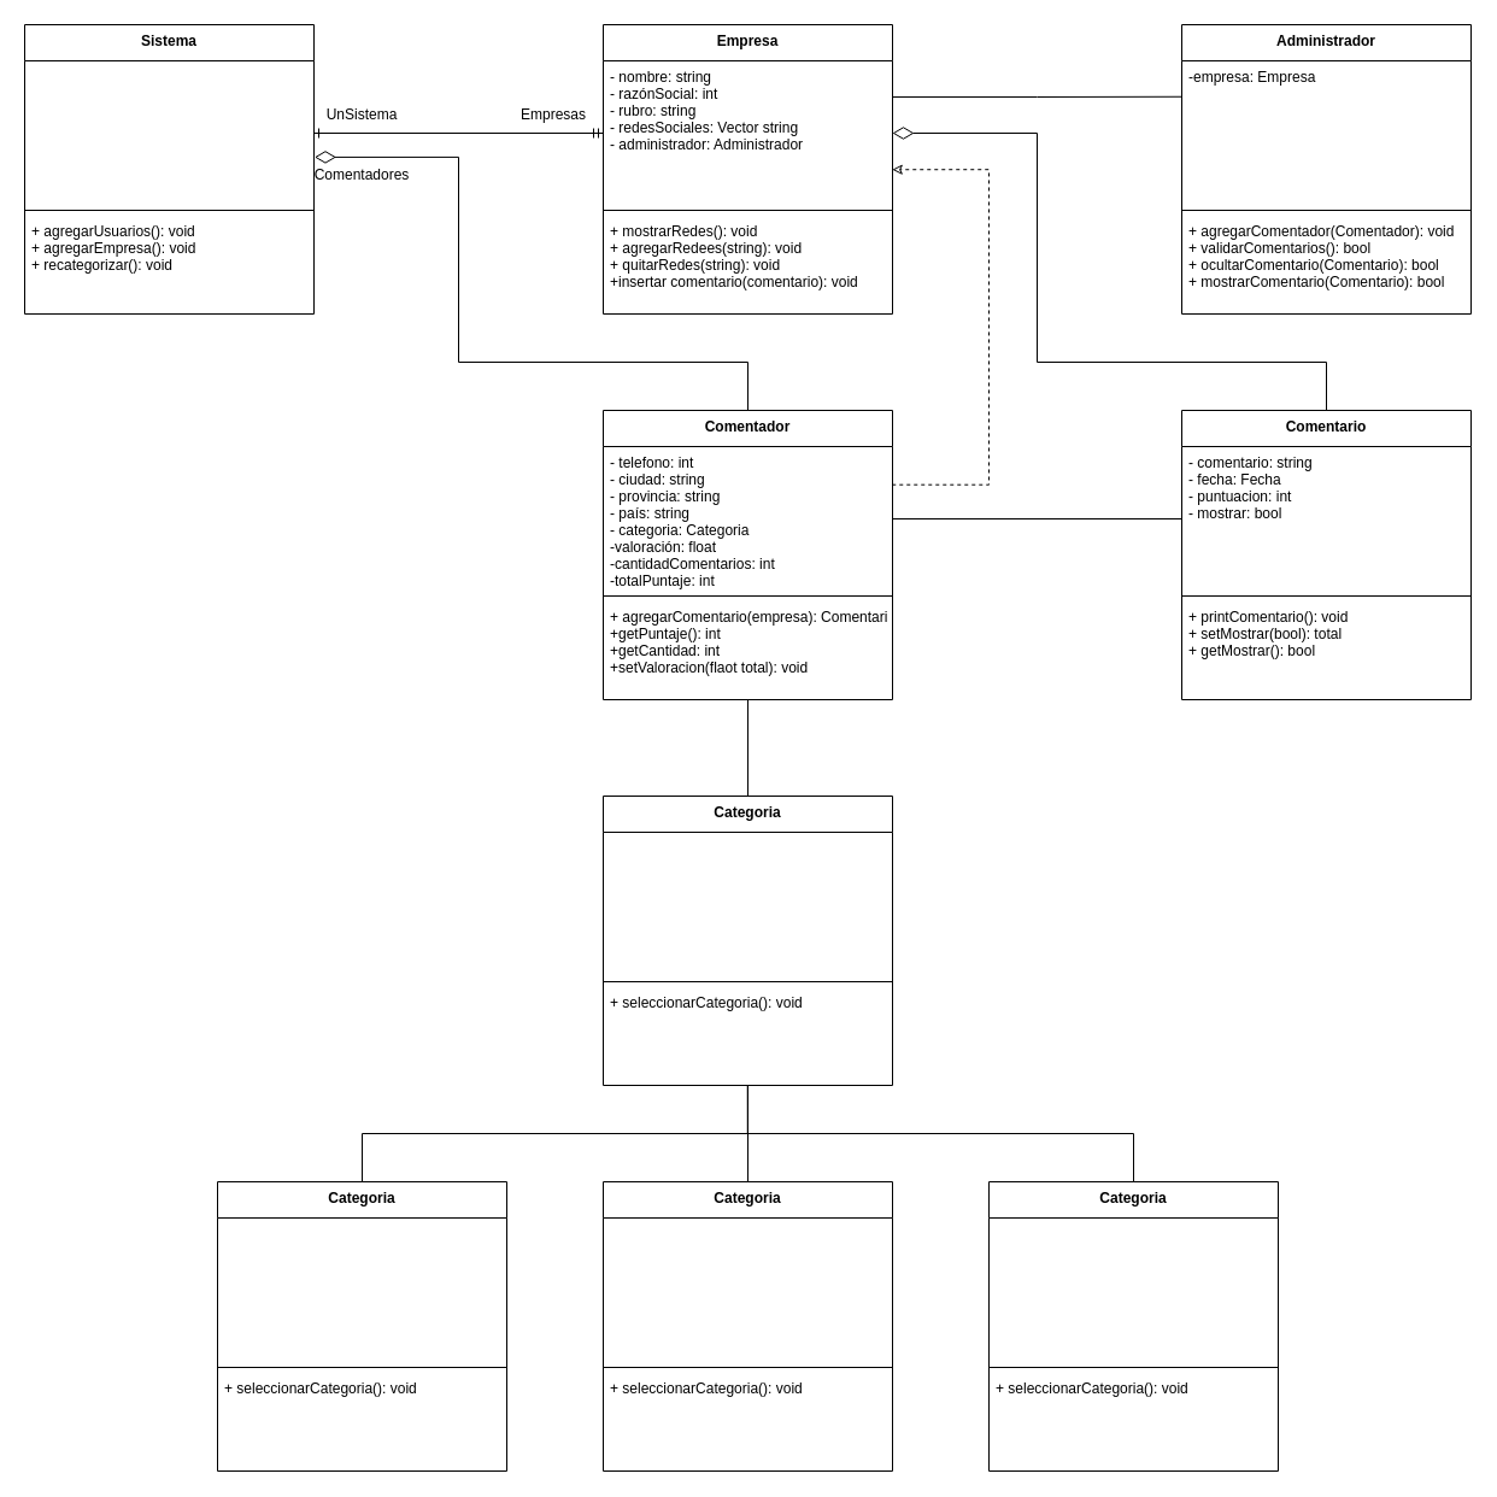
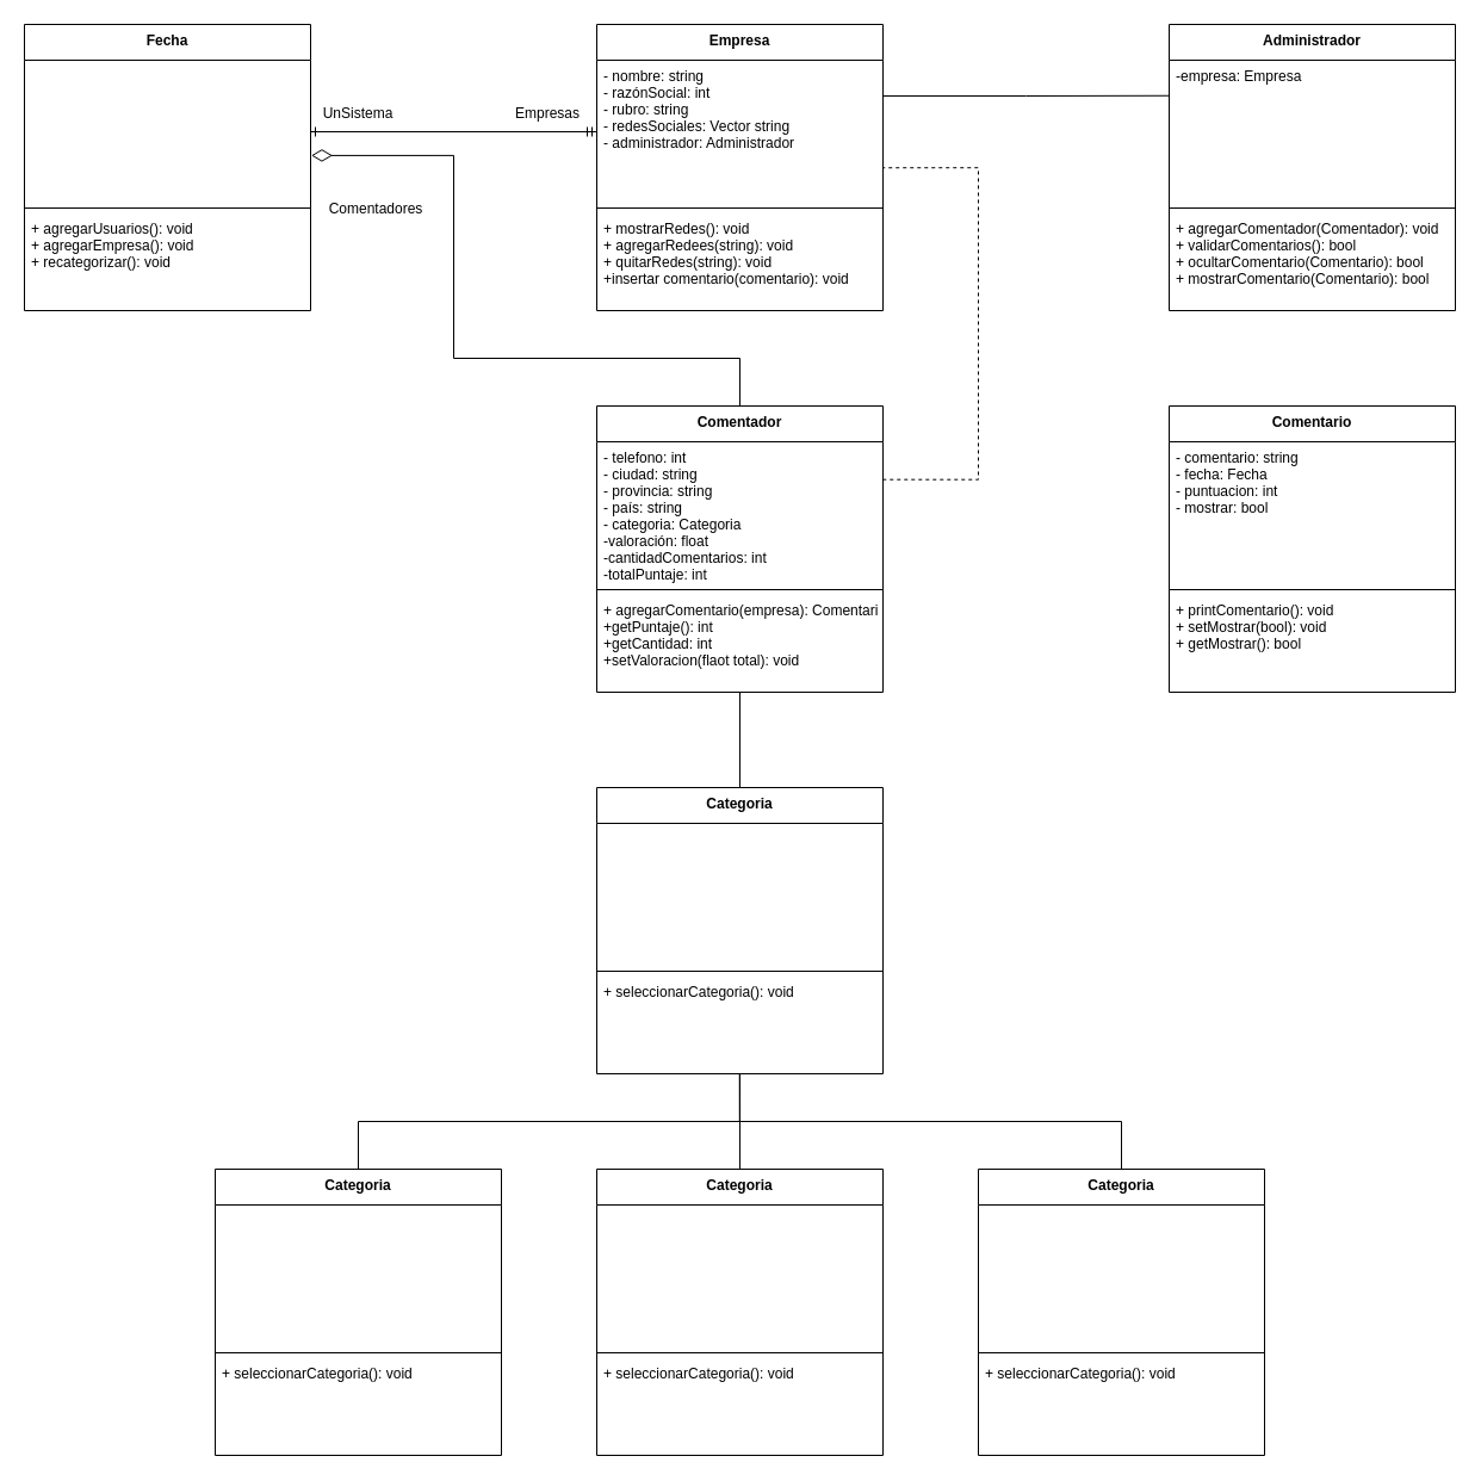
  <mxCell id="0" />
  <mxCell id="1" parent="0" />
- <mxCell id="2" style="edgeStyle=orthogonalEdgeStyle;rounded=0;orthogonalLoop=1;jettySize=auto;html=1;exitX=1;exitY=0.5;exitDx=0;exitDy=0;startArrow=diamondThin;startFill=0;endArrow=none;endFill=0;startSize=15;entryX=0.5;entryY=0;entryDx=0;entryDy=0;" parent="1" source="14" target="25" edge="1"><mxGeometry relative="1" as="geometry"><mxPoint x="739" y="88" as="sourcePoint" /><mxPoint x="1100" y="300" as="targetPoint" /><Array as="points"><mxPoint x="860" y="110" /><mxPoint x="860" y="300" /><mxPoint x="1100" y="300" /></Array></mxGeometry></mxCell>
  <mxCell id="3" style="edgeStyle=orthogonalEdgeStyle;rounded=0;orthogonalLoop=1;jettySize=auto;html=1;endArrow=diamondThin;endFill=0;startSize=6;endSize=15;exitX=0.5;exitY=0;exitDx=0;exitDy=0;entryX=1.002;entryY=0.666;entryDx=0;entryDy=0;entryPerimeter=0;" parent="1" source="17" target="9" edge="1"><mxGeometry relative="1" as="geometry"><mxPoint x="210" y="260" as="targetPoint" /><Array as="points"><mxPoint x="620" y="300" /><mxPoint x="380" y="300" /><mxPoint x="380" y="130" /></Array><mxPoint x="1000" y="350" as="sourcePoint" /></mxGeometry></mxCell>
  <mxCell id="4" value="UnSistema" style="text;html=1;strokeColor=none;fillColor=none;align=center;verticalAlign=middle;whiteSpace=wrap;rounded=0;" parent="1" vertex="1"><mxGeometry x="270" y="80" width="60" height="30" as="geometry" /></mxCell>
- <mxCell id="5" style="edgeStyle=orthogonalEdgeStyle;rounded=0;orthogonalLoop=1;jettySize=auto;html=1;dashed=1;exitX=0.999;exitY=0.264;exitDx=0;exitDy=0;entryX=0.999;entryY=0.752;entryDx=0;entryDy=0;entryPerimeter=0;exitPerimeter=0;endArrow=classic;endFill=0;" parent="1" source="18" target="14" edge="1"><mxGeometry relative="1" as="geometry"><mxPoint x="1120" y="416.6" as="sourcePoint" /><mxPoint x="770" y="170" as="targetPoint" /><Array as="points"><mxPoint x="820" y="402" /><mxPoint x="820" y="140" /><mxPoint x="740" y="140" /></Array></mxGeometry></mxCell>
+ <mxCell id="5" style="edgeStyle=orthogonalEdgeStyle;rounded=0;orthogonalLoop=1;jettySize=auto;html=1;dashed=1;exitX=0.999;exitY=0.264;exitDx=0;exitDy=0;entryX=0.999;entryY=0.752;entryDx=0;entryDy=0;entryPerimeter=0;exitPerimeter=0;endArrow=none;endFill=0;" parent="1" source="18" target="14" edge="1"><mxGeometry relative="1" as="geometry"><mxPoint x="1120" y="416.6" as="sourcePoint" /><mxPoint x="770" y="170" as="targetPoint" /><Array as="points"><mxPoint x="820" y="402" /><mxPoint x="820" y="140" /><mxPoint x="740" y="140" /></Array></mxGeometry></mxCell>
  <mxCell id="6" style="edgeStyle=orthogonalEdgeStyle;rounded=0;orthogonalLoop=1;jettySize=auto;html=1;endArrow=ERmandOne;endFill=0;startArrow=ERone;startFill=0;exitX=1;exitY=0.5;exitDx=0;exitDy=0;entryX=0;entryY=0.5;entryDx=0;entryDy=0;" parent="1" source="9" target="14" edge="1"><mxGeometry relative="1" as="geometry"><mxPoint x="360" y="140" as="sourcePoint" /><mxPoint x="390" y="110" as="targetPoint" /></mxGeometry></mxCell>
  <mxCell id="7" value="Empresas" style="text;html=1;strokeColor=none;fillColor=none;align=center;verticalAlign=middle;whiteSpace=wrap;rounded=0;" parent="1" vertex="1"><mxGeometry x="429" y="80" width="60" height="30" as="geometry" /></mxCell>
- <mxCell id="8" value="Sistema" style="swimlane;fontStyle=1;align=center;verticalAlign=top;childLayout=stackLayout;horizontal=1;startSize=30;horizontalStack=0;resizeParent=1;resizeParentMax=0;resizeLast=0;collapsible=1;marginBottom=0;" parent="1" vertex="1"><mxGeometry x="20" y="20" width="240" height="240" as="geometry" /></mxCell>
+ <mxCell id="8" value="Fecha" style="swimlane;fontStyle=1;align=center;verticalAlign=top;childLayout=stackLayout;horizontal=1;startSize=30;horizontalStack=0;resizeParent=1;resizeParentMax=0;resizeLast=0;collapsible=1;marginBottom=0;" parent="1" vertex="1"><mxGeometry x="20" y="20" width="240" height="240" as="geometry" /></mxCell>
  <mxCell id="9" value=" " style="text;strokeColor=none;fillColor=none;align=left;verticalAlign=top;spacingLeft=4;spacingRight=4;overflow=hidden;rotatable=0;points=[[0,0.5],[1,0.5]];portConstraint=eastwest;" parent="8" vertex="1"><mxGeometry y="30" width="240" height="120" as="geometry" /></mxCell>
  <mxCell id="10" value="" style="line;strokeWidth=1;fillColor=none;align=left;verticalAlign=middle;spacingTop=-1;spacingLeft=3;spacingRight=3;rotatable=0;labelPosition=right;points=[];portConstraint=eastwest;strokeColor=inherit;" parent="8" vertex="1"><mxGeometry y="150" width="240" height="8" as="geometry" /></mxCell>
  <mxCell id="11" value="+ agregarUsuarios(): void&#10;+ agregarEmpresa(): void&#10;+ recategorizar(): void" style="text;strokeColor=none;fillColor=none;align=left;verticalAlign=top;spacingLeft=4;spacingRight=4;overflow=hidden;rotatable=0;points=[[0,0.5],[1,0.5]];portConstraint=eastwest;" parent="8" vertex="1"><mxGeometry y="158" width="240" height="82" as="geometry" /></mxCell>
- <mxCell id="12" value="Comentadores" style="text;html=1;strokeColor=none;fillColor=none;align=center;verticalAlign=middle;whiteSpace=wrap;rounded=0;" parent="1" vertex="1"><mxGeometry x="270" y="130" width="60" height="30" as="geometry" /></mxCell>
+ <mxCell id="12" value="Comentadores" style="text;html=1;strokeColor=none;fillColor=none;align=center;verticalAlign=middle;whiteSpace=wrap;rounded=0;" parent="1" vertex="1"><mxGeometry x="285" y="160" width="60" height="30" as="geometry" /></mxCell>
  <mxCell id="13" value="Empresa" style="swimlane;fontStyle=1;align=center;verticalAlign=top;childLayout=stackLayout;horizontal=1;startSize=30;horizontalStack=0;resizeParent=1;resizeParentMax=0;resizeLast=0;collapsible=1;marginBottom=0;" parent="1" vertex="1"><mxGeometry x="500" y="20" width="240" height="240" as="geometry" /></mxCell>
  <mxCell id="14" value="- nombre: string&#10;- razónSocial: int&#10;- rubro: string&#10;- redesSociales: Vector string&#10;- administrador: Administrador" style="text;strokeColor=none;fillColor=none;align=left;verticalAlign=top;spacingLeft=4;spacingRight=4;overflow=hidden;rotatable=0;points=[[0,0.5],[1,0.5]];portConstraint=eastwest;" parent="13" vertex="1"><mxGeometry y="30" width="240" height="120" as="geometry" /></mxCell>
  <mxCell id="15" value="" style="line;strokeWidth=1;fillColor=none;align=left;verticalAlign=middle;spacingTop=-1;spacingLeft=3;spacingRight=3;rotatable=0;labelPosition=right;points=[];portConstraint=eastwest;strokeColor=inherit;" parent="13" vertex="1"><mxGeometry y="150" width="240" height="8" as="geometry" /></mxCell>
  <mxCell id="16" value="+ mostrarRedes(): void&#10;+ agregarRedees(string): void&#10;+ quitarRedes(string): void&#10;+insertar comentario(comentario): void" style="text;strokeColor=none;fillColor=none;align=left;verticalAlign=top;spacingLeft=4;spacingRight=4;overflow=hidden;rotatable=0;points=[[0,0.5],[1,0.5]];portConstraint=eastwest;" parent="13" vertex="1"><mxGeometry y="158" width="240" height="82" as="geometry" /></mxCell>
  <mxCell id="17" value="Comentador" style="swimlane;fontStyle=1;align=center;verticalAlign=top;childLayout=stackLayout;horizontal=1;startSize=30;horizontalStack=0;resizeParent=1;resizeParentMax=0;resizeLast=0;collapsible=1;marginBottom=0;" parent="1" vertex="1"><mxGeometry x="500" y="340" width="240" height="240" as="geometry" /></mxCell>
  <mxCell id="18" value="- telefono: int&#10;- ciudad: string&#10;- provincia: string&#10;- país: string&#10;- categoria: Categoria&#10;-valoración: float&#10;-cantidadComentarios: int&#10;-totalPuntaje: int" style="text;strokeColor=none;fillColor=none;align=left;verticalAlign=top;spacingLeft=4;spacingRight=4;overflow=hidden;rotatable=0;points=[[0,0.5],[1,0.5]];portConstraint=eastwest;" parent="17" vertex="1"><mxGeometry y="30" width="240" height="120" as="geometry" /></mxCell>
  <mxCell id="19" value="" style="line;strokeWidth=1;fillColor=none;align=left;verticalAlign=middle;spacingTop=-1;spacingLeft=3;spacingRight=3;rotatable=0;labelPosition=right;points=[];portConstraint=eastwest;strokeColor=inherit;" parent="17" vertex="1"><mxGeometry y="150" width="240" height="8" as="geometry" /></mxCell>
  <mxCell id="20" value="+ agregarComentario(empresa): Comentario&#10;+getPuntaje(): int&#10;+getCantidad: int&#10;+setValoracion(flaot total): void" style="text;strokeColor=none;fillColor=none;align=left;verticalAlign=top;spacingLeft=4;spacingRight=4;overflow=hidden;rotatable=0;points=[[0,0.5],[1,0.5]];portConstraint=eastwest;" parent="17" vertex="1"><mxGeometry y="158" width="240" height="82" as="geometry" /></mxCell>
  <mxCell id="21" value="Administrador" style="swimlane;fontStyle=1;align=center;verticalAlign=top;childLayout=stackLayout;horizontal=1;startSize=30;horizontalStack=0;resizeParent=1;resizeParentMax=0;resizeLast=0;collapsible=1;marginBottom=0;" parent="1" vertex="1"><mxGeometry x="980" y="20" width="240" height="240" as="geometry" /></mxCell>
  <mxCell id="22" value="-empresa: Empresa" style="text;strokeColor=none;fillColor=none;align=left;verticalAlign=top;spacingLeft=4;spacingRight=4;overflow=hidden;rotatable=0;points=[[0,0.5],[1,0.5]];portConstraint=eastwest;" parent="21" vertex="1"><mxGeometry y="30" width="240" height="120" as="geometry" /></mxCell>
  <mxCell id="23" value="" style="line;strokeWidth=1;fillColor=none;align=left;verticalAlign=middle;spacingTop=-1;spacingLeft=3;spacingRight=3;rotatable=0;labelPosition=right;points=[];portConstraint=eastwest;strokeColor=inherit;" parent="21" vertex="1"><mxGeometry y="150" width="240" height="8" as="geometry" /></mxCell>
  <mxCell id="24" value="+ agregarComentador(Comentador): void&#10;+ validarComentarios(): bool&#10;+ ocultarComentario(Comentario): bool&#10;+ mostrarComentario(Comentario): bool" style="text;strokeColor=none;fillColor=none;align=left;verticalAlign=top;spacingLeft=4;spacingRight=4;overflow=hidden;rotatable=0;points=[[0,0.5],[1,0.5]];portConstraint=eastwest;" parent="21" vertex="1"><mxGeometry y="158" width="240" height="82" as="geometry" /></mxCell>
  <mxCell id="25" value="Comentario" style="swimlane;fontStyle=1;align=center;verticalAlign=top;childLayout=stackLayout;horizontal=1;startSize=30;horizontalStack=0;resizeParent=1;resizeParentMax=0;resizeLast=0;collapsible=1;marginBottom=0;" parent="1" vertex="1"><mxGeometry x="980" y="340" width="240" height="240" as="geometry" /></mxCell>
  <mxCell id="26" value="- comentario: string&#10;- fecha: Fecha&#10;- puntuacion: int&#10;- mostrar: bool" style="text;strokeColor=none;fillColor=none;align=left;verticalAlign=top;spacingLeft=4;spacingRight=4;overflow=hidden;rotatable=0;points=[[0,0.5],[1,0.5]];portConstraint=eastwest;" parent="25" vertex="1"><mxGeometry y="30" width="240" height="120" as="geometry" /></mxCell>
  <mxCell id="27" value="" style="line;strokeWidth=1;fillColor=none;align=left;verticalAlign=middle;spacingTop=-1;spacingLeft=3;spacingRight=3;rotatable=0;labelPosition=right;points=[];portConstraint=eastwest;strokeColor=inherit;" parent="25" vertex="1"><mxGeometry y="150" width="240" height="8" as="geometry" /></mxCell>
- <mxCell id="28" value="+ printComentario(): void&#10;+ setMostrar(bool): total&#10;+ getMostrar(): bool" style="text;strokeColor=none;fillColor=none;align=left;verticalAlign=top;spacingLeft=4;spacingRight=4;overflow=hidden;rotatable=0;points=[[0,0.5],[1,0.5]];portConstraint=eastwest;" parent="25" vertex="1"><mxGeometry y="158" width="240" height="82" as="geometry" /></mxCell>
- <mxCell id="29" value="" style="edgeStyle=orthogonalEdgeStyle;rounded=0;orthogonalLoop=1;jettySize=auto;html=1;entryX=0;entryY=0.5;entryDx=0;entryDy=0;startArrow=none;startFill=0;endArrow=none;endFill=0;startSize=15;exitX=1;exitY=0.5;exitDx=0;exitDy=0;" parent="1" source="18" target="26" edge="1"><mxGeometry relative="1" as="geometry"><mxPoint x="740.24" y="459.88" as="sourcePoint" /><mxPoint x="1380" y="333.5" as="targetPoint" /></mxGeometry></mxCell>
+ <mxCell id="28" value="+ printComentario(): void&#10;+ setMostrar(bool): void&#10;+ getMostrar(): bool" style="text;strokeColor=none;fillColor=none;align=left;verticalAlign=top;spacingLeft=4;spacingRight=4;overflow=hidden;rotatable=0;points=[[0,0.5],[1,0.5]];portConstraint=eastwest;" parent="25" vertex="1"><mxGeometry y="158" width="240" height="82" as="geometry" /></mxCell>
  <mxCell id="30" style="edgeStyle=orthogonalEdgeStyle;rounded=0;orthogonalLoop=1;jettySize=auto;html=1;exitX=0.5;exitY=0;exitDx=0;exitDy=0;entryX=0.5;entryY=1;entryDx=0;entryDy=0;entryPerimeter=0;startArrow=none;startFill=0;endArrow=none;endFill=0;" parent="1" source="31" target="20" edge="1"><mxGeometry relative="1" as="geometry" /></mxCell>
  <mxCell id="31" value="Categoria" style="swimlane;fontStyle=1;align=center;verticalAlign=top;childLayout=stackLayout;horizontal=1;startSize=30;horizontalStack=0;resizeParent=1;resizeParentMax=0;resizeLast=0;collapsible=1;marginBottom=0;" parent="1" vertex="1"><mxGeometry x="500" y="660" width="240" height="240" as="geometry" /></mxCell>
  <mxCell id="32" value=" " style="text;strokeColor=none;fillColor=none;align=left;verticalAlign=top;spacingLeft=4;spacingRight=4;overflow=hidden;rotatable=0;points=[[0,0.5],[1,0.5]];portConstraint=eastwest;" parent="31" vertex="1"><mxGeometry y="30" width="240" height="120" as="geometry" /></mxCell>
  <mxCell id="33" value="" style="line;strokeWidth=1;fillColor=none;align=left;verticalAlign=middle;spacingTop=-1;spacingLeft=3;spacingRight=3;rotatable=0;labelPosition=right;points=[];portConstraint=eastwest;strokeColor=inherit;" parent="31" vertex="1"><mxGeometry y="150" width="240" height="8" as="geometry" /></mxCell>
  <mxCell id="34" value="+ seleccionarCategoria(): void" style="text;strokeColor=none;fillColor=none;align=left;verticalAlign=top;spacingLeft=4;spacingRight=4;overflow=hidden;rotatable=0;points=[[0,0.5],[1,0.5]];portConstraint=eastwest;" parent="31" vertex="1"><mxGeometry y="158" width="240" height="82" as="geometry" /></mxCell>
  <mxCell id="35" style="edgeStyle=orthogonalEdgeStyle;rounded=0;orthogonalLoop=1;jettySize=auto;html=1;exitX=0.5;exitY=0;exitDx=0;exitDy=0;startArrow=none;startFill=0;endArrow=none;endFill=0;" parent="1" source="36" edge="1"><mxGeometry relative="1" as="geometry"><mxPoint x="620" y="900" as="targetPoint" /></mxGeometry></mxCell>
  <mxCell id="36" value="Categoria" style="swimlane;fontStyle=1;align=center;verticalAlign=top;childLayout=stackLayout;horizontal=1;startSize=30;horizontalStack=0;resizeParent=1;resizeParentMax=0;resizeLast=0;collapsible=1;marginBottom=0;" parent="1" vertex="1"><mxGeometry x="500" y="980" width="240" height="240" as="geometry" /></mxCell>
  <mxCell id="37" value=" " style="text;strokeColor=none;fillColor=none;align=left;verticalAlign=top;spacingLeft=4;spacingRight=4;overflow=hidden;rotatable=0;points=[[0,0.5],[1,0.5]];portConstraint=eastwest;" parent="36" vertex="1"><mxGeometry y="30" width="240" height="120" as="geometry" /></mxCell>
  <mxCell id="38" value="" style="line;strokeWidth=1;fillColor=none;align=left;verticalAlign=middle;spacingTop=-1;spacingLeft=3;spacingRight=3;rotatable=0;labelPosition=right;points=[];portConstraint=eastwest;strokeColor=inherit;" parent="36" vertex="1"><mxGeometry y="150" width="240" height="8" as="geometry" /></mxCell>
  <mxCell id="39" value="+ seleccionarCategoria(): void" style="text;strokeColor=none;fillColor=none;align=left;verticalAlign=top;spacingLeft=4;spacingRight=4;overflow=hidden;rotatable=0;points=[[0,0.5],[1,0.5]];portConstraint=eastwest;" parent="36" vertex="1"><mxGeometry y="158" width="240" height="82" as="geometry" /></mxCell>
  <mxCell id="40" style="edgeStyle=orthogonalEdgeStyle;rounded=0;orthogonalLoop=1;jettySize=auto;html=1;startArrow=none;startFill=0;endArrow=none;endFill=0;" parent="1" source="41" edge="1"><mxGeometry relative="1" as="geometry"><mxPoint x="620" y="900" as="targetPoint" /><Array as="points"><mxPoint x="940" y="940" /><mxPoint x="620" y="940" /></Array></mxGeometry></mxCell>
  <mxCell id="41" value="Categoria" style="swimlane;fontStyle=1;align=center;verticalAlign=top;childLayout=stackLayout;horizontal=1;startSize=30;horizontalStack=0;resizeParent=1;resizeParentMax=0;resizeLast=0;collapsible=1;marginBottom=0;" parent="1" vertex="1"><mxGeometry x="820" y="980" width="240" height="240" as="geometry" /></mxCell>
  <mxCell id="42" value=" " style="text;strokeColor=none;fillColor=none;align=left;verticalAlign=top;spacingLeft=4;spacingRight=4;overflow=hidden;rotatable=0;points=[[0,0.5],[1,0.5]];portConstraint=eastwest;" parent="41" vertex="1"><mxGeometry y="30" width="240" height="120" as="geometry" /></mxCell>
  <mxCell id="43" value="" style="line;strokeWidth=1;fillColor=none;align=left;verticalAlign=middle;spacingTop=-1;spacingLeft=3;spacingRight=3;rotatable=0;labelPosition=right;points=[];portConstraint=eastwest;strokeColor=inherit;" parent="41" vertex="1"><mxGeometry y="150" width="240" height="8" as="geometry" /></mxCell>
  <mxCell id="44" value="+ seleccionarCategoria(): void" style="text;strokeColor=none;fillColor=none;align=left;verticalAlign=top;spacingLeft=4;spacingRight=4;overflow=hidden;rotatable=0;points=[[0,0.5],[1,0.5]];portConstraint=eastwest;" parent="41" vertex="1"><mxGeometry y="158" width="240" height="82" as="geometry" /></mxCell>
  <mxCell id="45" style="edgeStyle=orthogonalEdgeStyle;rounded=0;orthogonalLoop=1;jettySize=auto;html=1;exitX=0.5;exitY=0;exitDx=0;exitDy=0;entryX=0.499;entryY=1.003;entryDx=0;entryDy=0;entryPerimeter=0;startArrow=none;startFill=0;endArrow=none;endFill=0;" parent="1" source="46" target="34" edge="1"><mxGeometry relative="1" as="geometry" /></mxCell>
  <mxCell id="46" value="Categoria" style="swimlane;fontStyle=1;align=center;verticalAlign=top;childLayout=stackLayout;horizontal=1;startSize=30;horizontalStack=0;resizeParent=1;resizeParentMax=0;resizeLast=0;collapsible=1;marginBottom=0;" parent="1" vertex="1"><mxGeometry x="180" y="980" width="240" height="240" as="geometry" /></mxCell>
  <mxCell id="47" value=" " style="text;strokeColor=none;fillColor=none;align=left;verticalAlign=top;spacingLeft=4;spacingRight=4;overflow=hidden;rotatable=0;points=[[0,0.5],[1,0.5]];portConstraint=eastwest;" parent="46" vertex="1"><mxGeometry y="30" width="240" height="120" as="geometry" /></mxCell>
  <mxCell id="48" value="" style="line;strokeWidth=1;fillColor=none;align=left;verticalAlign=middle;spacingTop=-1;spacingLeft=3;spacingRight=3;rotatable=0;labelPosition=right;points=[];portConstraint=eastwest;strokeColor=inherit;" parent="46" vertex="1"><mxGeometry y="150" width="240" height="8" as="geometry" /></mxCell>
  <mxCell id="49" value="+ seleccionarCategoria(): void" style="text;strokeColor=none;fillColor=none;align=left;verticalAlign=top;spacingLeft=4;spacingRight=4;overflow=hidden;rotatable=0;points=[[0,0.5],[1,0.5]];portConstraint=eastwest;" parent="46" vertex="1"><mxGeometry y="158" width="240" height="82" as="geometry" /></mxCell>
  <mxCell id="50" value="" style="endArrow=none;html=1;rounded=0;edgeStyle=orthogonalEdgeStyle;exitX=1;exitY=0.25;exitDx=0;exitDy=0;exitPerimeter=0;entryX=0;entryY=0.248;entryDx=0;entryDy=0;entryPerimeter=0;" parent="1" source="14" target="22" edge="1"><mxGeometry width="50" height="50" relative="1" as="geometry"><mxPoint x="770" y="80" as="sourcePoint" /><mxPoint x="820" y="80" as="targetPoint" /></mxGeometry></mxCell>
